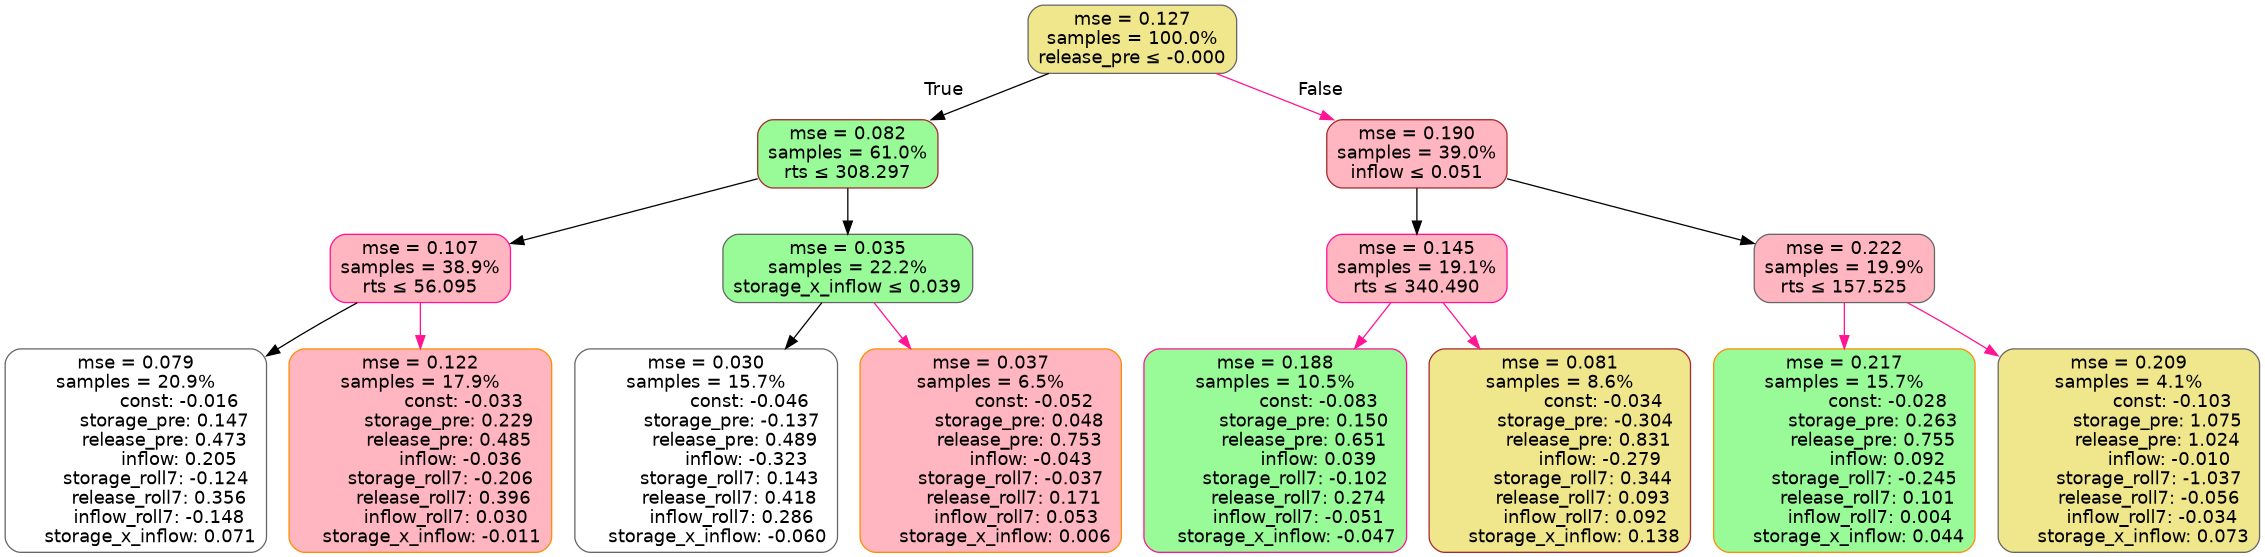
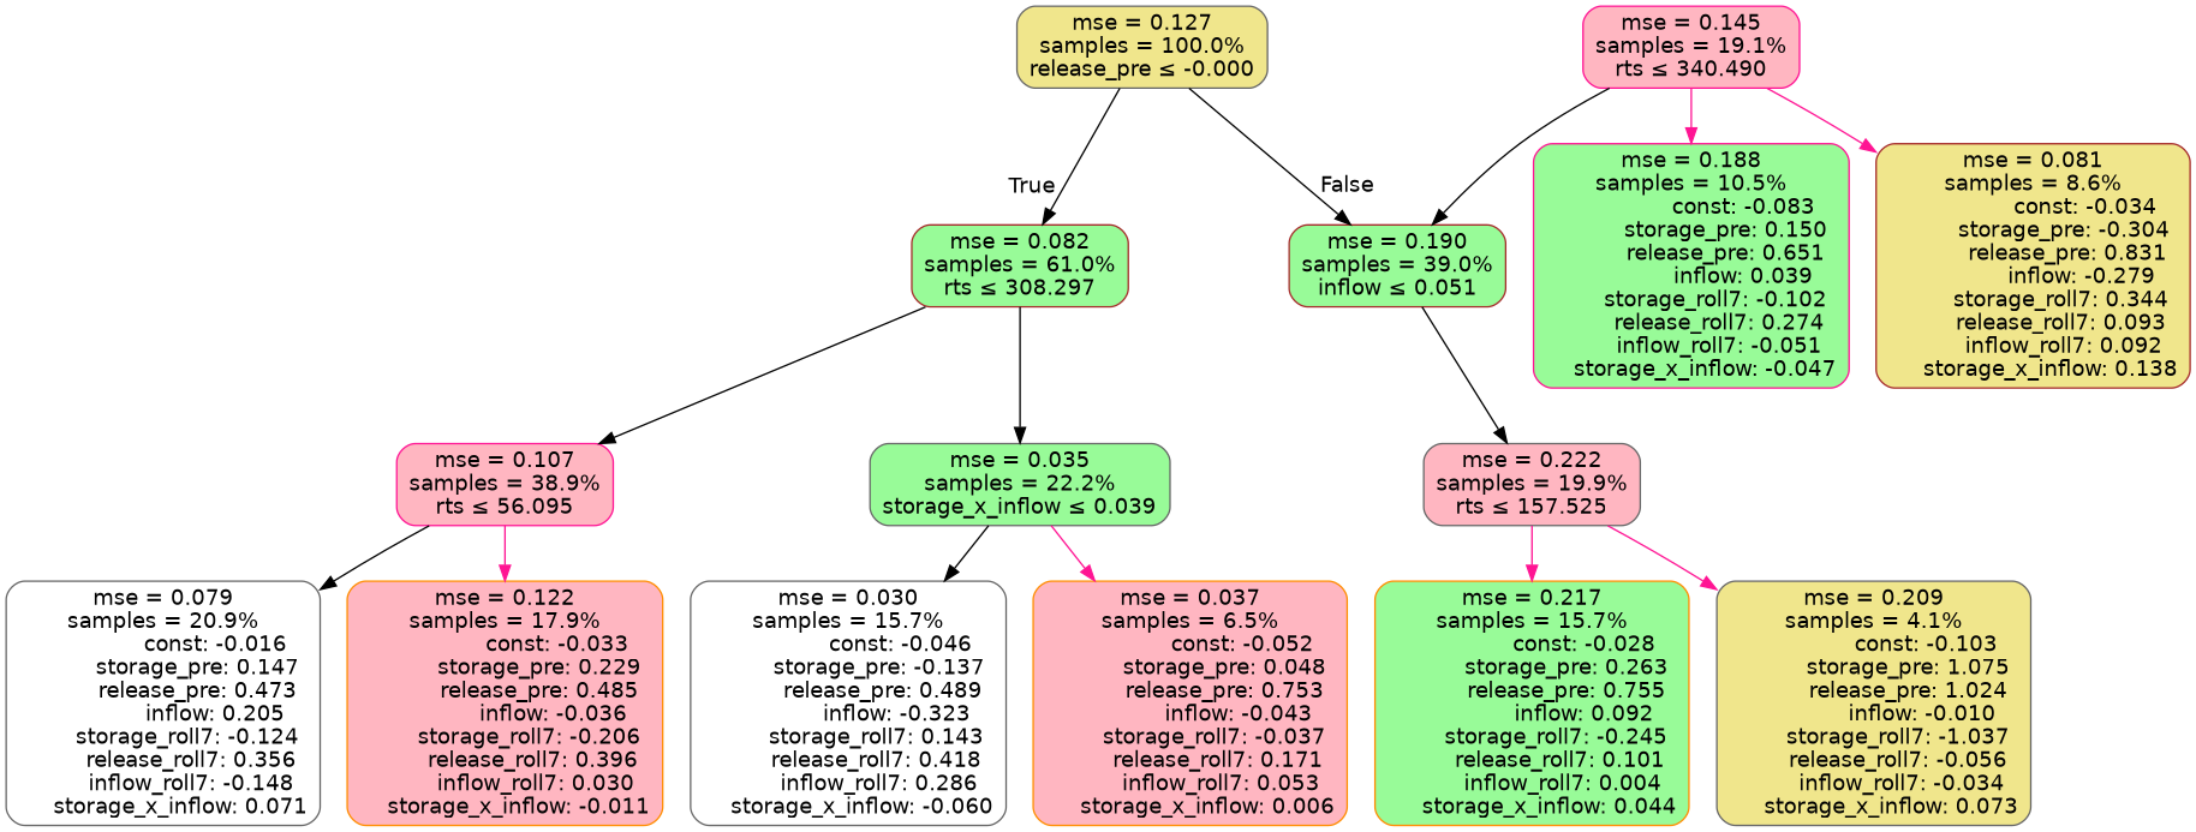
  digraph {
    node [color=gray40 fillcolor=lightpink fontname=helvetica shape=rectangle style="filled, rounded"]
    edge [color=black fontname=helvetica]
    n1 [fillcolor=khaki label="mse = 0.127\nsamples = 100.0%\nrelease_pre &le; -0.000"]
    n2 [color=brown fillcolor=palegreen label="mse = 0.082\nsamples = 61.0%\nrts &le; 308.297"]
-   n3 [color=brown label="mse = 0.190\nsamples = 39.0%\ninflow &le; 0.051"]
+   n3 [color=brown fillcolor=palegreen label="mse = 0.190\nsamples = 39.0%\ninflow &le; 0.051"]
    n4 [color=deeppink label="mse = 0.107\nsamples = 38.9%\nrts &le; 56.095"]
    n5 [fillcolor=palegreen label="mse = 0.035\nsamples = 22.2%\nstorage_x_inflow &le; 0.039"]
    n6 [color=deeppink label="mse = 0.145\nsamples = 19.1%\nrts &le; 340.490"]
    n7 [label="mse = 0.222\nsamples = 19.9%\nrts &le; 157.525"]
    n8 [fillcolor=white label="mse = 0.079\nsamples = 20.9%\n               const: -0.016\n          storage_pre: 0.147\n          release_pre: 0.473\n               inflow: 0.205\n       storage_roll7: -0.124\n        release_roll7: 0.356\n        inflow_roll7: -0.148\n     storage_x_inflow: 0.071"]
    n9 [color=darkorange label="mse = 0.122\nsamples = 17.9%\n               const: -0.033\n          storage_pre: 0.229\n          release_pre: 0.485\n              inflow: -0.036\n       storage_roll7: -0.206\n        release_roll7: 0.396\n         inflow_roll7: 0.030\n    storage_x_inflow: -0.011"]
    n10 [fillcolor=white label="mse = 0.030\nsamples = 15.7%\n               const: -0.046\n         storage_pre: -0.137\n          release_pre: 0.489\n              inflow: -0.323\n        storage_roll7: 0.143\n        release_roll7: 0.418\n         inflow_roll7: 0.286\n    storage_x_inflow: -0.060"]
    n11 [color=darkorange label="mse = 0.037\nsamples = 6.5%\n               const: -0.052\n          storage_pre: 0.048\n          release_pre: 0.753\n              inflow: -0.043\n       storage_roll7: -0.037\n        release_roll7: 0.171\n         inflow_roll7: 0.053\n     storage_x_inflow: 0.006"]
    n12 [color=deeppink fillcolor=palegreen label="mse = 0.188\nsamples = 10.5%\n               const: -0.083\n          storage_pre: 0.150\n          release_pre: 0.651\n               inflow: 0.039\n       storage_roll7: -0.102\n        release_roll7: 0.274\n        inflow_roll7: -0.051\n    storage_x_inflow: -0.047"]
    n13 [color=brown fillcolor=khaki label="mse = 0.081\nsamples = 8.6%\n               const: -0.034\n         storage_pre: -0.304\n          release_pre: 0.831\n              inflow: -0.279\n        storage_roll7: 0.344\n        release_roll7: 0.093\n         inflow_roll7: 0.092\n     storage_x_inflow: 0.138"]
    n14 [color=darkorange fillcolor=palegreen label="mse = 0.217\nsamples = 15.7%\n               const: -0.028\n          storage_pre: 0.263\n          release_pre: 0.755\n               inflow: 0.092\n       storage_roll7: -0.245\n        release_roll7: 0.101\n         inflow_roll7: 0.004\n     storage_x_inflow: 0.044"]
    n15 [fillcolor=khaki label="mse = 0.209\nsamples = 4.1%\n               const: -0.103\n          storage_pre: 1.075\n          release_pre: 1.024\n              inflow: -0.010\n       storage_roll7: -1.037\n       release_roll7: -0.056\n        inflow_roll7: -0.034\n     storage_x_inflow: 0.073"]
    n1 -> n2 [headlabel=True labelangle=45 labeldistance=2.5]
-   n1 -> n3 [color=deeppink headlabel=False labelangle=-45 labeldistance=2.5]
+   n1 -> n3 [headlabel=False labelangle=-45 labeldistance=2.5]
    n2 -> n4
    n2 -> n5
-   n3 -> n6
+   n6 -> n3
    n3 -> n7
    n4 -> n8
    n4 -> n9 [color=deeppink]
    n5 -> n10
    n5 -> n11 [color=deeppink]
    n6 -> n12 [color=deeppink]
    n6 -> n13 [color=deeppink]
    n7 -> n14 [color=deeppink]
    n7 -> n15 [color=deeppink]
  }
